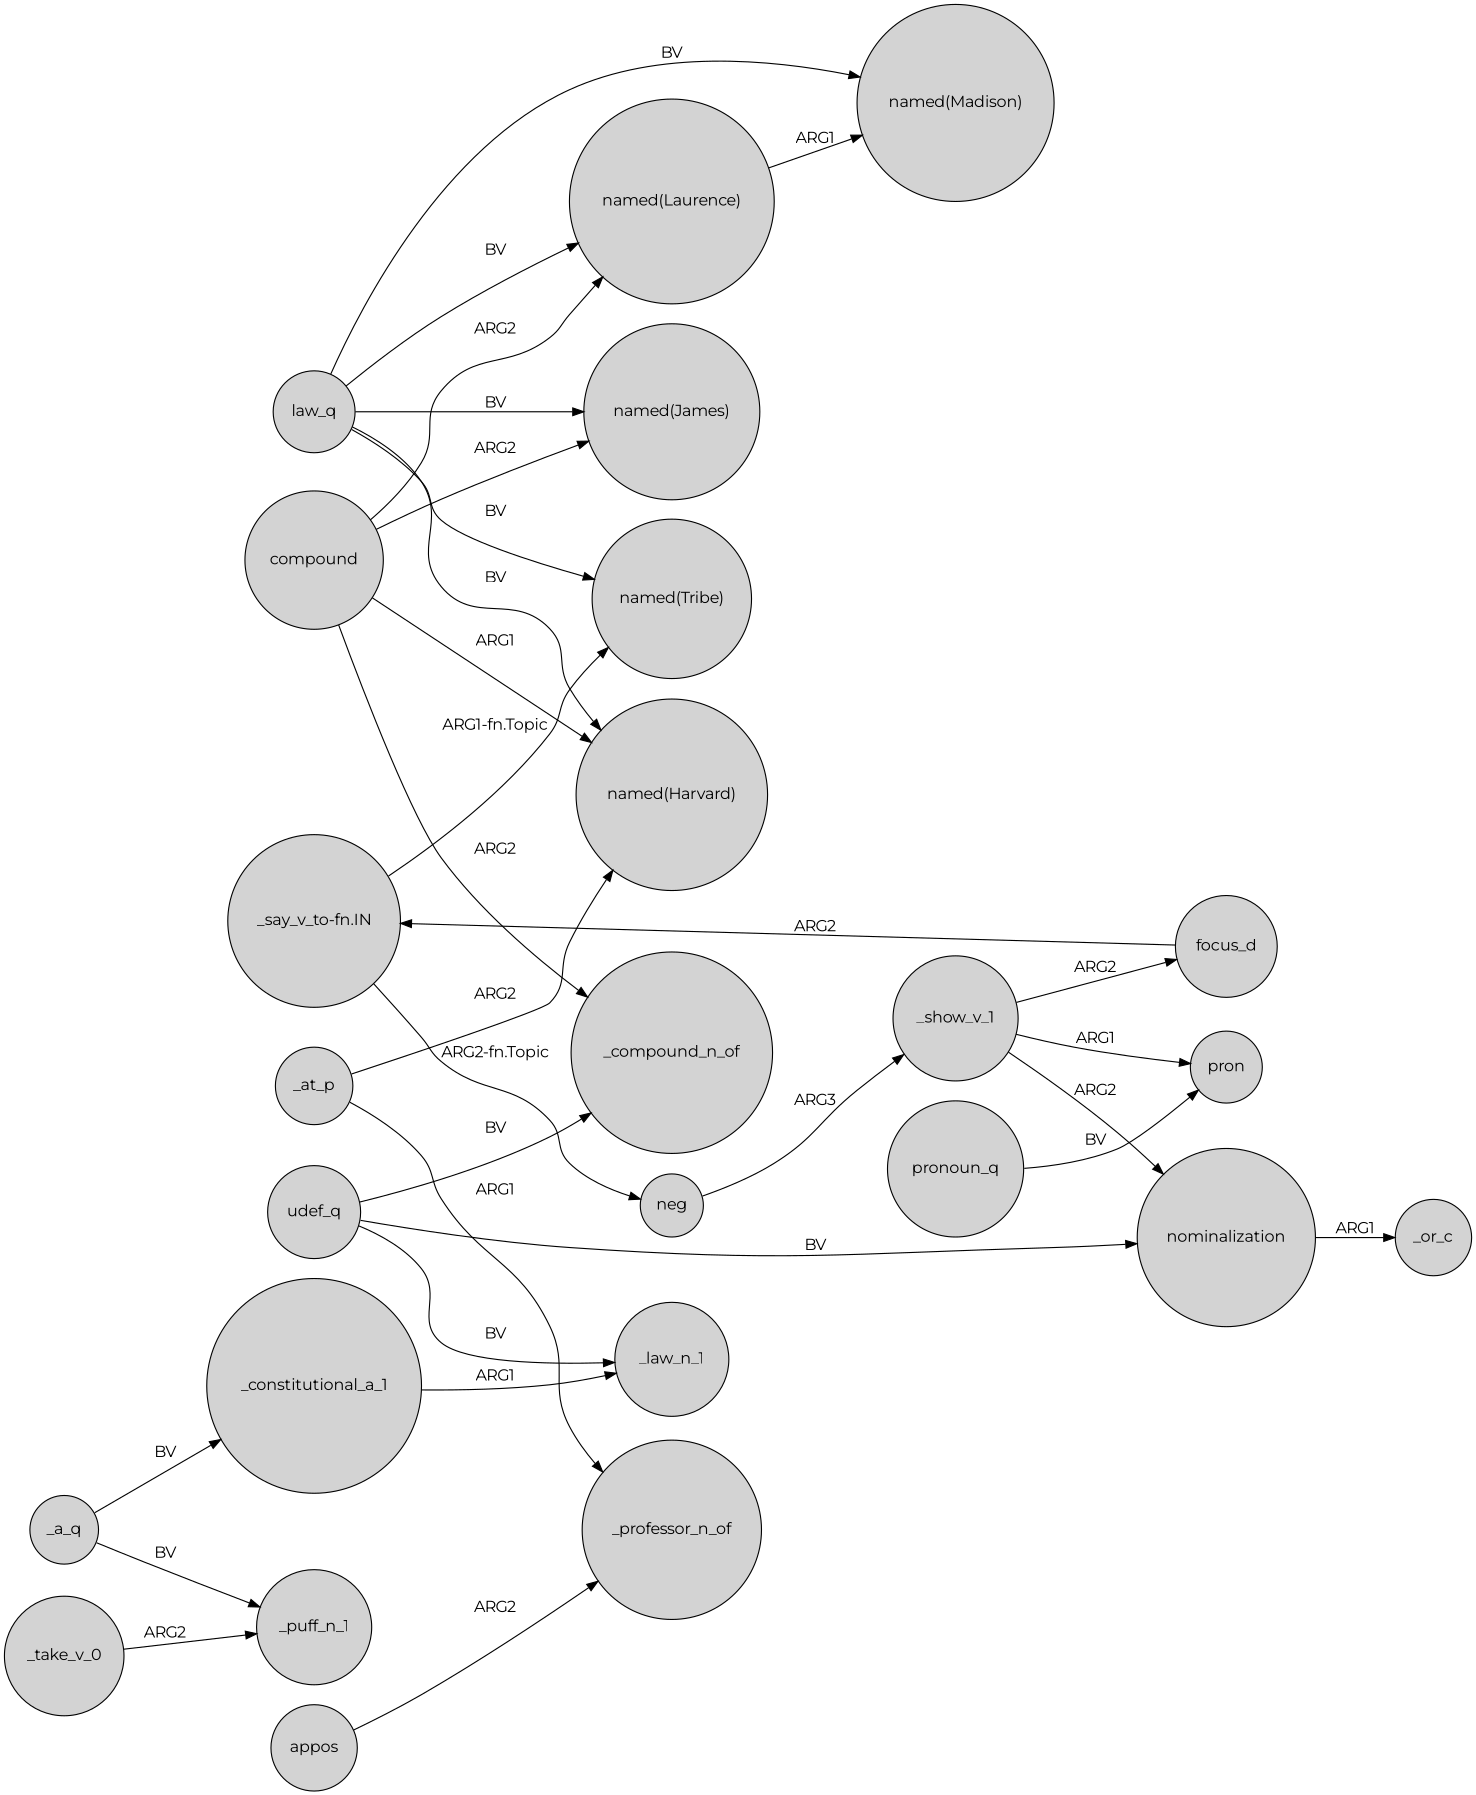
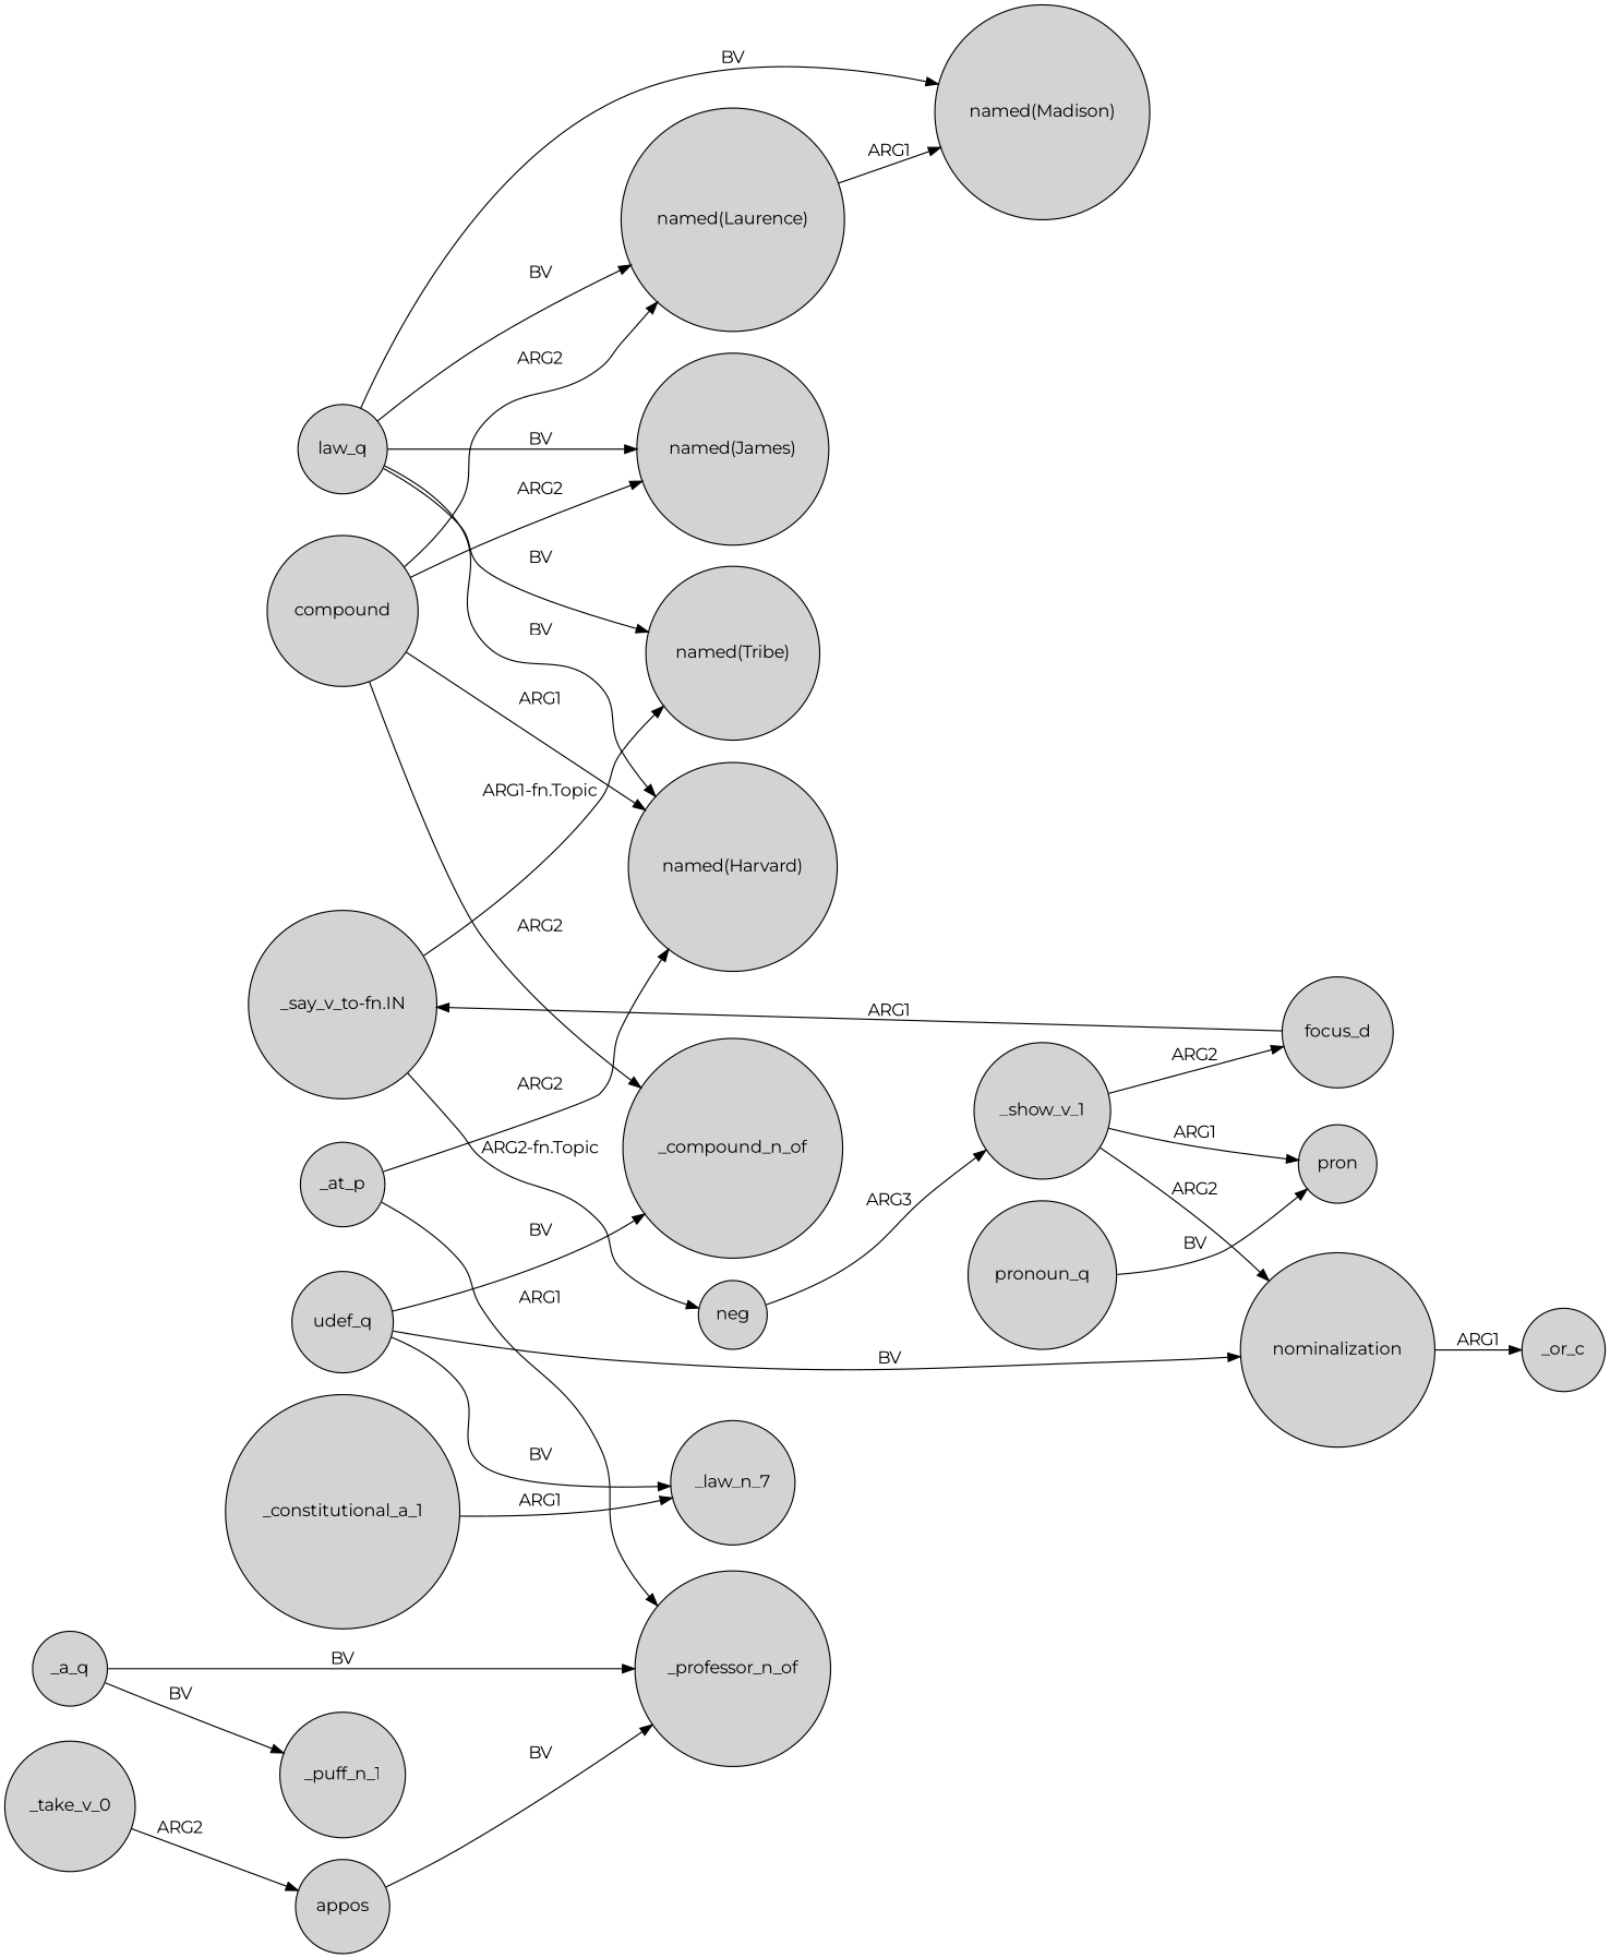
  digraph {
    fontname=Montserrat
    rankdir=LR
    node [fontname=Montserrat shape=circle style=filled]
    edge [fontname=Montserrat]
    compound
    "named(Harvard)"
    "named(Laurence)"
    "named(James)"
    n5 [label=_compound_n_of]
    "named(Madison)"
    neg
    _show_v_1
    pron
    nominalization
    focus_d
    _or_c
    "_say_v_to-fn.IN"
    "named(Tribe)"
    n15 [label=law_q]
    udef_q
-   _law_n_1
+   _law_n_1 [label=_law_n_7]
    _a_q
    _puff_n_1
    _professor_n_of
    _constitutional_a_1
    pronoun_q
    appos
    _at_p
    n25 [label=_take_v_0]
    compound -> "named(Harvard)" [label=ARG1]
    compound -> "named(Laurence)" [label=ARG2]
    compound -> "named(James)" [label=ARG2]
    compound -> n5 [label=ARG2]
    "named(Laurence)" -> "named(Madison)" [label=ARG1]
    neg -> _show_v_1 [label=ARG3]
    _show_v_1 -> pron [label=ARG1]
    _show_v_1 -> nominalization [label=ARG2]
    _show_v_1 -> focus_d [label=ARG2]
    nominalization -> _or_c [label=ARG1]
-   focus_d -> "_say_v_to-fn.IN" [label=ARG2]
+   focus_d -> "_say_v_to-fn.IN" [label=ARG1]
    "_say_v_to-fn.IN" -> neg [label="ARG2-fn.Topic"]
    "_say_v_to-fn.IN" -> "named(Tribe)" [label="ARG1-fn.Topic"]
    n15 -> "named(Harvard)" [label=BV]
    n15 -> "named(Laurence)" [label=BV]
    n15 -> "named(James)" [label=BV]
    n15 -> "named(Madison)" [label=BV]
    n15 -> "named(Tribe)" [label=BV]
    udef_q -> n5 [label=BV]
    udef_q -> nominalization [label=BV]
    udef_q -> _law_n_1 [label=BV]
    _a_q -> _puff_n_1 [label=BV]
-   _a_q -> _constitutional_a_1 [label=BV]
+   _a_q -> _professor_n_of [label=BV]
    _constitutional_a_1 -> _law_n_1 [label=ARG1]
    pronoun_q -> pron [label=BV]
-   appos -> _professor_n_of [label=ARG2]
+   appos -> _professor_n_of [label=BV]
    _at_p -> "named(Harvard)" [label=ARG2]
    _at_p -> _professor_n_of [label=ARG1]
-   n25 -> _puff_n_1 [label=ARG2]
+   n25 -> appos [label=ARG2]
  }
